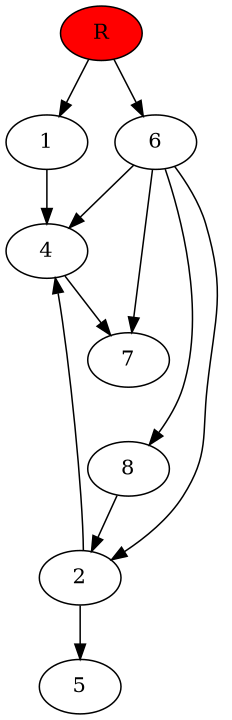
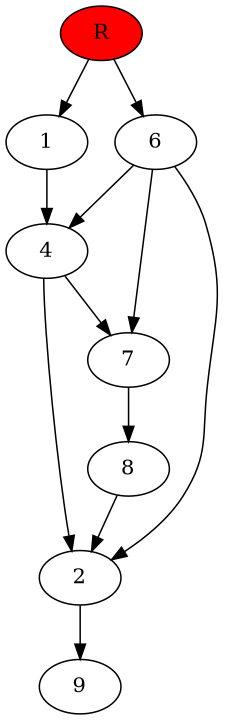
  digraph {
    1
    4
    2
    7
    8
-   9 [label=5]
+   9
    6
    R [fillcolor="#ff0000" style=filled]
    1 -> 4
-   2 -> 4
+   4 -> 2
    4 -> 7
    2 -> 9
    8 -> 2
    6 -> 4
    6 -> 2
    6 -> 7
-   6 -> 8
+   7 -> 8
    R -> 1
    R -> 6
  }
